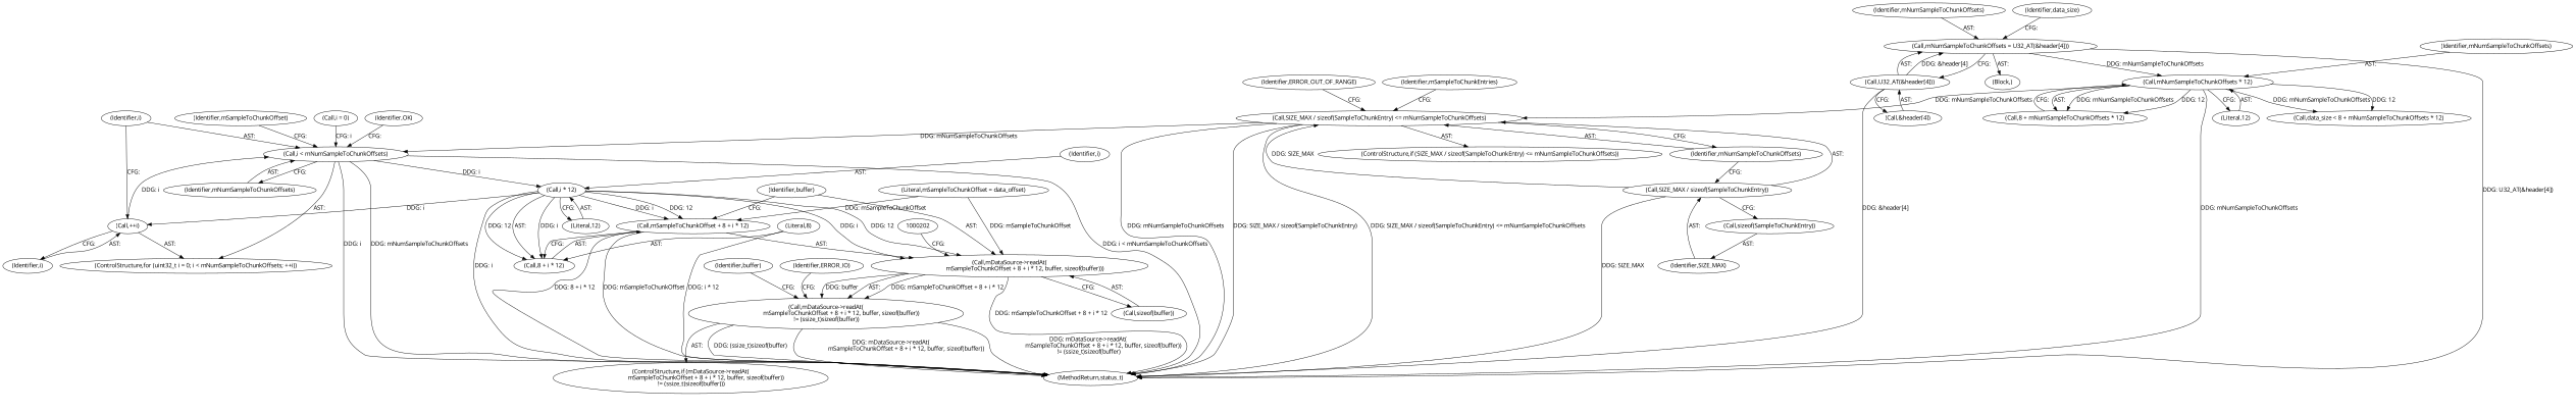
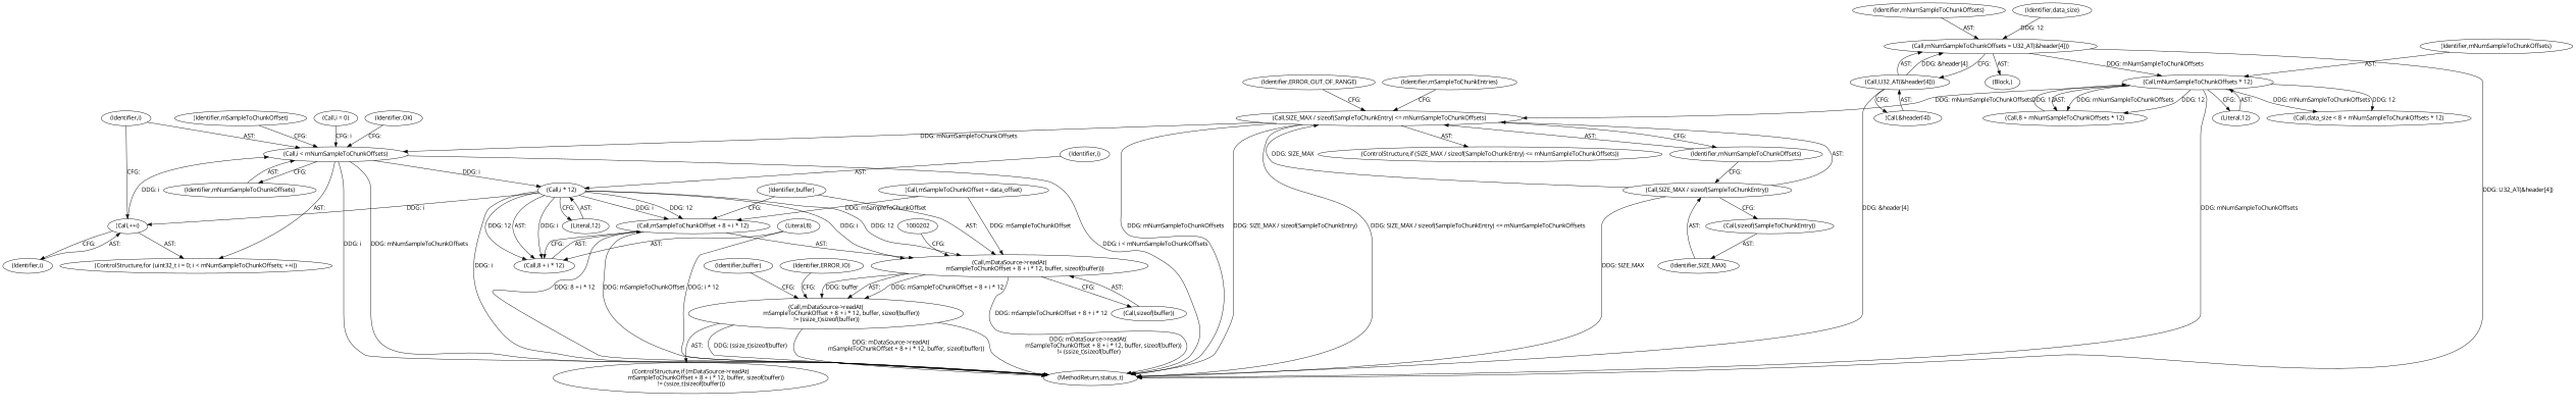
  digraph {
    fontname="Open Sans"
    node [fontname="Open Sans"]
    edge [fontname="Open Sans"]
    n1 [label="(Call,SIZE_MAX / sizeof(SampleToChunkEntry) <= mNumSampleToChunkOffsets)"]
    n2 [label="(Call,i < mNumSampleToChunkOffsets)"]
    n3 [label="(ControlStructure,if (SIZE_MAX / sizeof(SampleToChunkEntry) <= mNumSampleToChunkOffsets))"]
    n4 [label="(Identifier,mNumSampleToChunkOffsets)"]
    n5 [label="(MethodReturn,status_t)"]
    n6 [label="(Call,i * 12)"]
    n7 [label="(ControlStructure,for (uint32_t i = 0; i < mNumSampleToChunkOffsets; ++i))"]
    n8 [label="(Identifier,mNumSampleToChunkOffsets)"]
    n9 [label="(Call,SIZE_MAX / sizeof(SampleToChunkEntry))"]
    n10 [label="(Call,sizeof(SampleToChunkEntry))"]
    n11 [label="(Identifier,SIZE_MAX)"]
    n12 [label="(Call,mNumSampleToChunkOffsets * 12)"]
    n13 [label="(Call,8 + mNumSampleToChunkOffsets * 12)"]
    n14 [label="(Literal,12)"]
    n15 [label="(Call,data_size < 8 + mNumSampleToChunkOffsets * 12)"]
    n16 [label="(Call,mNumSampleToChunkOffsets = U32_AT(&header[4]))"]
    n17 [label="(Call,U32_AT(&header[4]))"]
    n18 [label="(Block,)"]
    n19 [label="(Call,&header[4])"]
    n20 [label="(Call,++i)"]
    n21 [label="(Call,mDataSource->readAt(\n                    mSampleToChunkOffset + 8 + i * 12, buffer, sizeof(buffer)))"]
    n22 [label="(Call,mSampleToChunkOffset + 8 + i * 12)"]
    n23 [label="(Call,8 + i * 12)"]
    n24 [label="(Literal,12)"]
    n25 [label="(Identifier,i)"]
    n26 [label="(Call,mDataSource->readAt(\n                    mSampleToChunkOffset + 8 + i * 12, buffer, sizeof(buffer))\n != (ssize_t)sizeof(buffer))"]
    n27 [label="(Call,sizeof(buffer))"]
    n28 [label="(ControlStructure,if (mDataSource->readAt(\n                    mSampleToChunkOffset + 8 + i * 12, buffer, sizeof(buffer))\n != (ssize_t)sizeof(buffer)))"]
    n29 [label="(Identifier,OK)"]
    n30 [label="(Identifier,buffer)"]
    n31 [label="(Identifier,mNumSampleToChunkOffsets)"]
    n32 [label="(Identifier,mNumSampleToChunkOffsets)"]
    n33 [label="(Literal,8)"]
    n34 [label="(Identifier,buffer)"]
    n35 [label="(Identifier,mSampleToChunkOffset)"]
    n36 [label="(Identifier,data_size)"]
    n37 [label="(Identifier,i)"]
    n38 [label="(Call,i = 0)"]
    n39 [label="(Identifier,i)"]
    n40 [label="(Identifier,mSampleToChunkEntries)"]
-   n41 [label="(Literal,mSampleToChunkOffset = data_offset)"]
+   n41 [label="(Call,mSampleToChunkOffset = data_offset)"]
    n42 [label="(Identifier,ERROR_IO)"]
    n43 [label="(Identifier,ERROR_OUT_OF_RANGE)"]
    1000202
    n1 -> n2 [label="DDG: mNumSampleToChunkOffsets"]
    n1 -> n3 [label="AST: "]
    n1 -> n4 [label="CFG: "]
    n1 -> n5 [label="DDG: SIZE_MAX / sizeof(SampleToChunkEntry) <= mNumSampleToChunkOffsets"]
    n1 -> n5 [label="DDG: mNumSampleToChunkOffsets"]
    n1 -> n5 [label="DDG: SIZE_MAX / sizeof(SampleToChunkEntry)"]
    n2 -> n5 [label="DDG: i < mNumSampleToChunkOffsets"]
    n2 -> n5 [label="DDG: i"]
    n2 -> n5 [label="DDG: mNumSampleToChunkOffsets"]
    n2 -> n6 [label="DDG: i"]
    n2 -> n7 [label="AST: "]
    n2 -> n8 [label="CFG: "]
    n4 -> n1 [label="AST: "]
    n4 -> n9 [label="CFG: "]
    n6 -> n5 [label="DDG: i"]
    n6 -> n20 [label="DDG: i"]
    n6 -> n21 [label="DDG: i"]
    n6 -> n21 [label="DDG: 12"]
    n6 -> n22 [label="DDG: i"]
    n6 -> n22 [label="DDG: 12"]
    n6 -> n23 [label="AST: "]
    n6 -> n23 [label="DDG: i"]
    n6 -> n23 [label="DDG: 12"]
    n6 -> n24 [label="CFG: "]
    n8 -> n2 [label="AST: "]
    n9 -> n1 [label="AST: "]
    n9 -> n1 [label="DDG: SIZE_MAX"]
    n9 -> n5 [label="DDG: SIZE_MAX"]
    n9 -> n10 [label="CFG: "]
    n10 -> n11 [label="AST: "]
    n11 -> n9 [label="AST: "]
    n12 -> n1 [label="DDG: mNumSampleToChunkOffsets"]
    n12 -> n5 [label="DDG: mNumSampleToChunkOffsets"]
    n12 -> n13 [label="AST: "]
    n12 -> n13 [label="DDG: mNumSampleToChunkOffsets"]
    n12 -> n13 [label="DDG: 12"]
    n12 -> n14 [label="CFG: "]
    n12 -> n15 [label="DDG: mNumSampleToChunkOffsets"]
    n12 -> n15 [label="DDG: 12"]
-   n13 -> n12 [label="CFG: "]
+   n13 -> n12 [label="DDG: 12"]
    n14 -> n12 [label="AST: "]
    n16 -> n5 [label="DDG: U32_AT(&header[4])"]
    n16 -> n12 [label="DDG: mNumSampleToChunkOffsets"]
    n16 -> n17 [label="CFG: "]
    n16 -> n18 [label="AST: "]
    n17 -> n5 [label="DDG: &header[4]"]
    n17 -> n16 [label="AST: "]
    n17 -> n16 [label="DDG: &header[4]"]
    n17 -> n19 [label="CFG: "]
    n19 -> n17 [label="AST: "]
    n20 -> n2 [label="DDG: i"]
    n20 -> n7 [label="AST: "]
    n20 -> n25 [label="CFG: "]
    n21 -> n5 [label="DDG: mSampleToChunkOffset + 8 + i * 12"]
    n21 -> n26 [label="AST: "]
    n21 -> n26 [label="DDG: mSampleToChunkOffset + 8 + i * 12"]
    n21 -> n26 [label="DDG: buffer"]
    n21 -> n27 [label="CFG: "]
    n22 -> n5 [label="DDG: 8 + i * 12"]
    n22 -> n5 [label="DDG: mSampleToChunkOffset"]
    n22 -> n21 [label="AST: "]
    n22 -> n23 [label="CFG: "]
    n23 -> n22 [label="AST: "]
    n24 -> n6 [label="AST: "]
    n25 -> n20 [label="AST: "]
    n26 -> n5 [label="DDG: (ssize_t)sizeof(buffer)"]
    n26 -> n5 [label="DDG: mDataSource->readAt(\n                    mSampleToChunkOffset + 8 + i * 12, buffer, sizeof(buffer))"]
    n26 -> n5 [label="DDG: mDataSource->readAt(\n                    mSampleToChunkOffset + 8 + i * 12, buffer, sizeof(buffer))\n != (ssize_t)sizeof(buffer)"]
    n26 -> n28 [label="AST: "]
    n27 -> n21 [label="AST: "]
    n29 -> n2 [label="CFG: "]
    n30 -> n21 [label="AST: "]
    n30 -> n22 [label="CFG: "]
    n31 -> n12 [label="AST: "]
    n32 -> n16 [label="AST: "]
    n33 -> n5 [label="DDG: i * 12"]
    n33 -> n23 [label="AST: "]
    n34 -> n26 [label="CFG: "]
    n35 -> n2 [label="CFG: "]
-   n36 -> n16 [label="CFG: "]
+   n36 -> n16 [label="DDG: 12"]
    n37 -> n6 [label="AST: "]
    n38 -> n2 [label="CFG: i"]
    n39 -> n2 [label="AST: "]
    n39 -> n20 [label="CFG: "]
    n40 -> n1 [label="CFG: "]
    n41 -> n21 [label="DDG: mSampleToChunkOffset"]
    n41 -> n22 [label="DDG: mSampleToChunkOffset"]
    n42 -> n26 [label="CFG: "]
    n43 -> n1 [label="CFG: "]
    1000202 -> n21 [label="CFG: "]
  }
